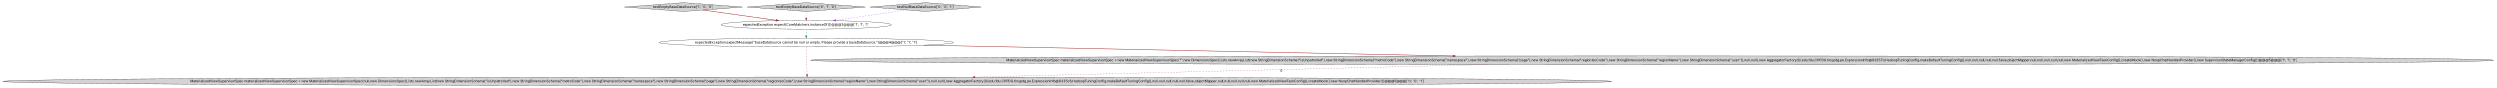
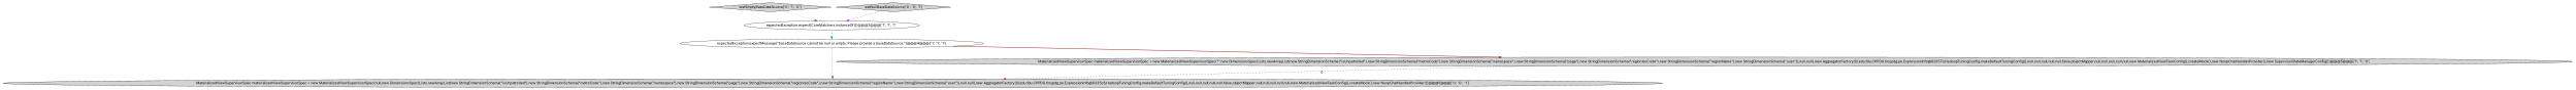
  digraph {
    fontname=Inter
    node [fillcolor=lightgray shape=ellipse style=filled fontname=Inter]
    edge [style=dashed color=brown fontname=Inter]
-   n1 [label="testEmptyBaseDataSource['1', '0', '0']" shape=diamond]
    n2 [fillcolor=white label="expectedException.expect(CoreMatchers.instanceOf())@@@3@@@['1', '1', '1']"]
    n3 [label="MaterializedViewSupervisorSpec materializedViewSupervisorSpec = new MaterializedViewSupervisorSpec(null,new DimensionsSpec(Lists.newArrayList(new StringDimensionSchema(\"isUnpatrolled\"),new StringDimensionSchema(\"metroCode\"),new StringDimensionSchema(\"namespace\"),new StringDimensionSchema(\"page\"),new StringDimensionSchema(\"regionIsoCode\"),new StringDimensionSchema(\"regionName\"),new StringDimensionSchema(\"user\")),null,null),new AggregatorFactory((((edu.fdu.CPPDG.tinypdg.pe.ExpressionInfo@9335c6,HadoopTuningConfig.makeDefaultTuningConfig(),null,null,null,null,null,false,objectMapper,null,null,null,null,null,new MaterializedViewTaskConfig(),createMock(),new NoopChatHandlerProvider())@@@5@@@['0', '0', '1']"]
    n4 [label="testEmptyBaseDataSource['0', '1', '0']" shape=diamond]
    n5 [label="MaterializedViewSupervisorSpec materializedViewSupervisorSpec = new MaterializedViewSupervisorSpec(\"\",new DimensionsSpec(Lists.newArrayList(new StringDimensionSchema(\"isUnpatrolled\"),new StringDimensionSchema(\"metroCode\"),new StringDimensionSchema(\"namespace\"),new StringDimensionSchema(\"page\"),new StringDimensionSchema(\"regionIsoCode\"),new StringDimensionSchema(\"regionName\"),new StringDimensionSchema(\"user\")),null,null),new AggregatorFactory((((edu.fdu.CPPDG.tinypdg.pe.ExpressionInfo@933570,HadoopTuningConfig.makeDefaultTuningConfig(),null,null,null,null,null,false,objectMapper,null,null,null,null,null,new MaterializedViewTaskConfig(),createMock(),new NoopChatHandlerProvider(),new SupervisorStateManagerConfig())@@@5@@@['1', '1', '0']"]
    n6 [label="testNullBaseDataSource['0', '0', '1']" shape=diamond]
    n7 [fillcolor=white label="expectedException.expectMessage(\"baseDataSource cannot be null or empty. Please provide a baseDataSource.\")@@@4@@@['1', '1', '1']"]
-   n1 -> n2 [style=bold]
    n2 -> n7 [color=teal]
    n4 -> n2 [style=dotted]
    n5 -> n3 [label=0]
    n6 -> n2 [color=purple]
    n7 -> n3
    n7 -> n5 [style=bold]
  }
